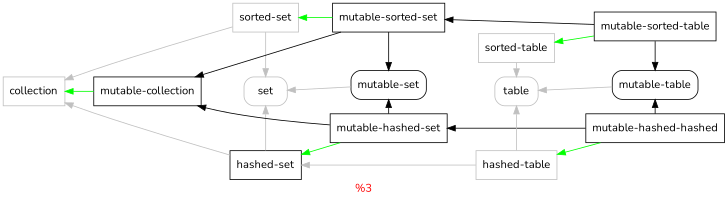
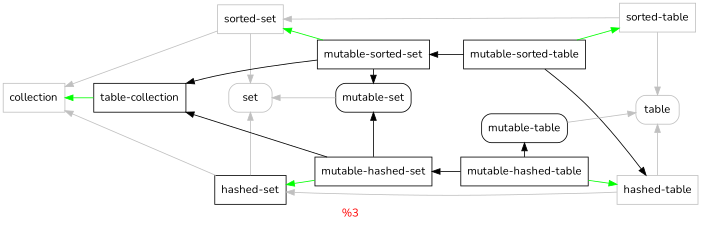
  digraph {
    fontcolor=red
    fontname=Nunito
    label="\G"
    rankdir=LR
    node [fontname=Nunito shape=box]
    edge [dir=back fontname=Nunito style=solid]
    "mutable-sorted-set"
    "mutable-hashed-set"
    "mutable-set" [style=rounded]
    "mutable-sorted-table"
-   "mutable-hashed-table" [label="mutable-hashed-hashed"]
+   "mutable-hashed-table"
    "mutable-table" [style=rounded]
    "sorted-set" [color=gray]
    "hashed-set" [color=black]
    set [color=gray style=rounded]
    "sorted-table" [color=gray]
    "hashed-table" [color=gray]
    table [color=gray style=rounded]
    collection [color=gray]
-   "mutable-collection"
+   "mutable-collection" [label="table-collection"]
    subgraph sub_1 {
      rank=same
      "mutable-sorted-set"
      "mutable-hashed-set"
      "mutable-set"
    }
    subgraph sub_2 {
      rank=same
      "mutable-sorted-table"
      "mutable-hashed-table"
      "mutable-table"
    }
    subgraph sub_3 {
      rank=same
      "sorted-set"
      "hashed-set"
      set
    }
    subgraph sub_4 {
      rank=same
      "sorted-table"
      "hashed-table"
      table
    }
    "mutable-sorted-set" -> "mutable-set" [dir=forward]
    "mutable-sorted-set" -> "mutable-sorted-table" [weight=2]
    "mutable-hashed-set" -> "mutable-hashed-table" [weight=2]
    "mutable-set" -> "mutable-hashed-set"
    "mutable-set" -> table [style=invis]
-   "mutable-sorted-table" -> "mutable-table" [dir=forward]
+   "mutable-sorted-table" -> "hashed-table" [dir=forward]
    "mutable-table" -> "mutable-hashed-table"
    "sorted-set" -> "mutable-sorted-set" [color=green]
    "sorted-set" -> set [color=gray dir=forward]
+   "sorted-set" -> "sorted-table" [color=gray weight=3]
    "hashed-set" -> "mutable-hashed-set" [color=green]
    "hashed-set" -> "hashed-table" [color=gray weight=3]
    set -> "mutable-set" [color=gray]
    set -> "hashed-set" [color=gray]
    "sorted-table" -> "mutable-sorted-table" [color=green]
    "sorted-table" -> table [color=gray dir=forward]
    "hashed-table" -> "mutable-hashed-table" [color=green]
    table -> "mutable-table" [color=gray]
    table -> "hashed-table" [color=gray]
    collection -> "sorted-set" [color=gray]
    collection -> "hashed-set" [color=gray]
    collection -> "mutable-collection" [color=green]
    "mutable-collection" -> "mutable-sorted-set"
    "mutable-collection" -> "mutable-hashed-set"
    "mutable-collection" -> set [style=invis]
  }
